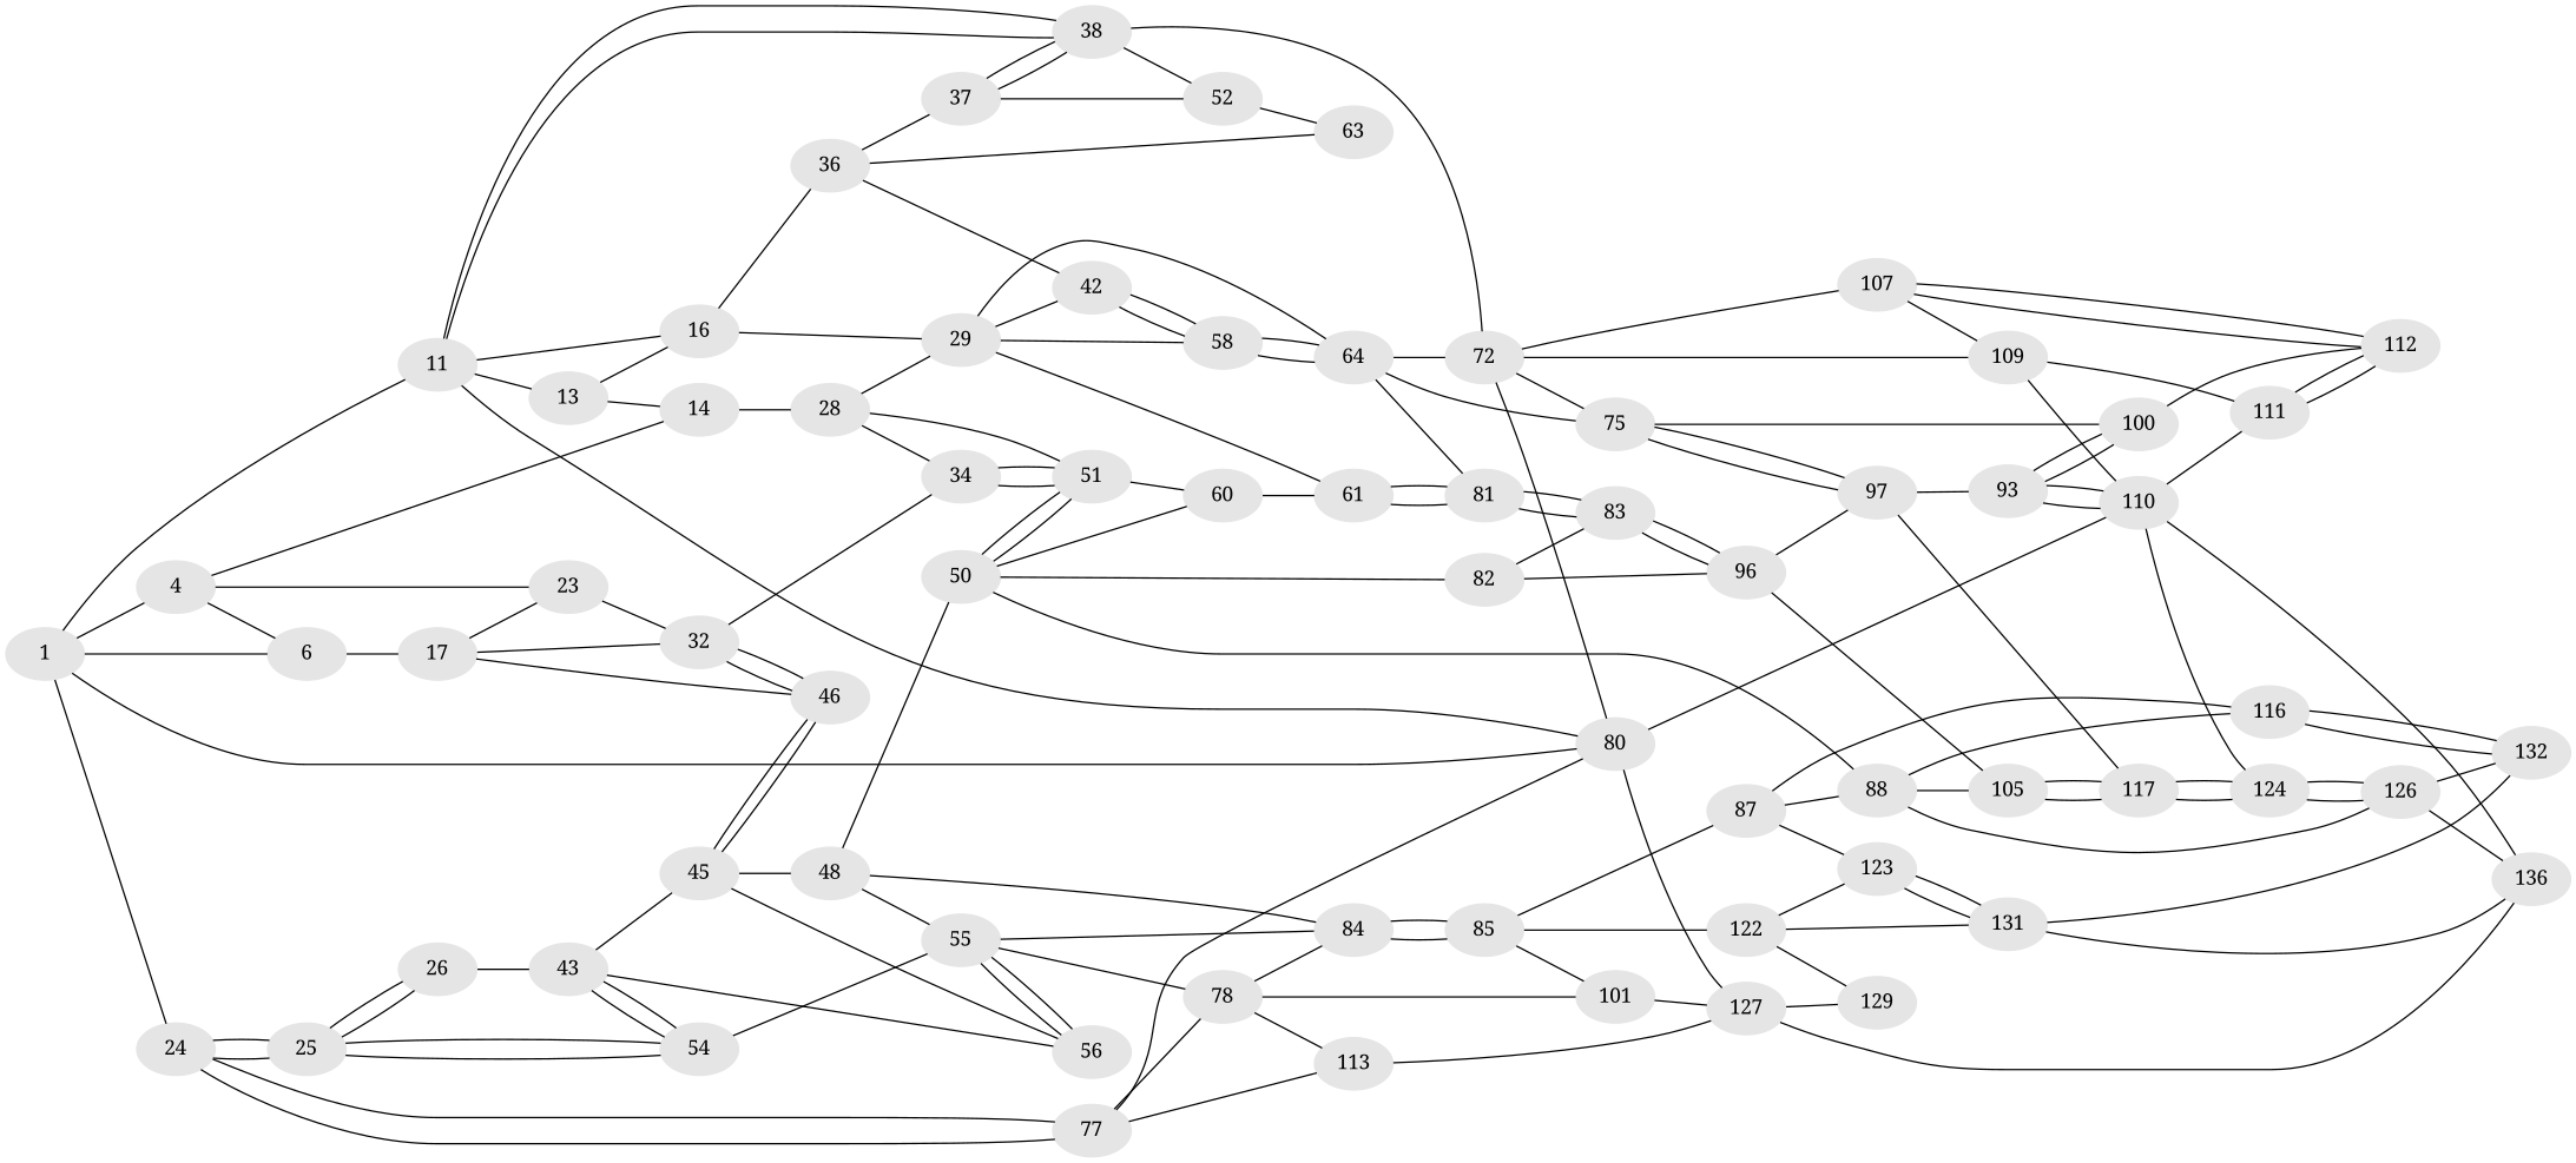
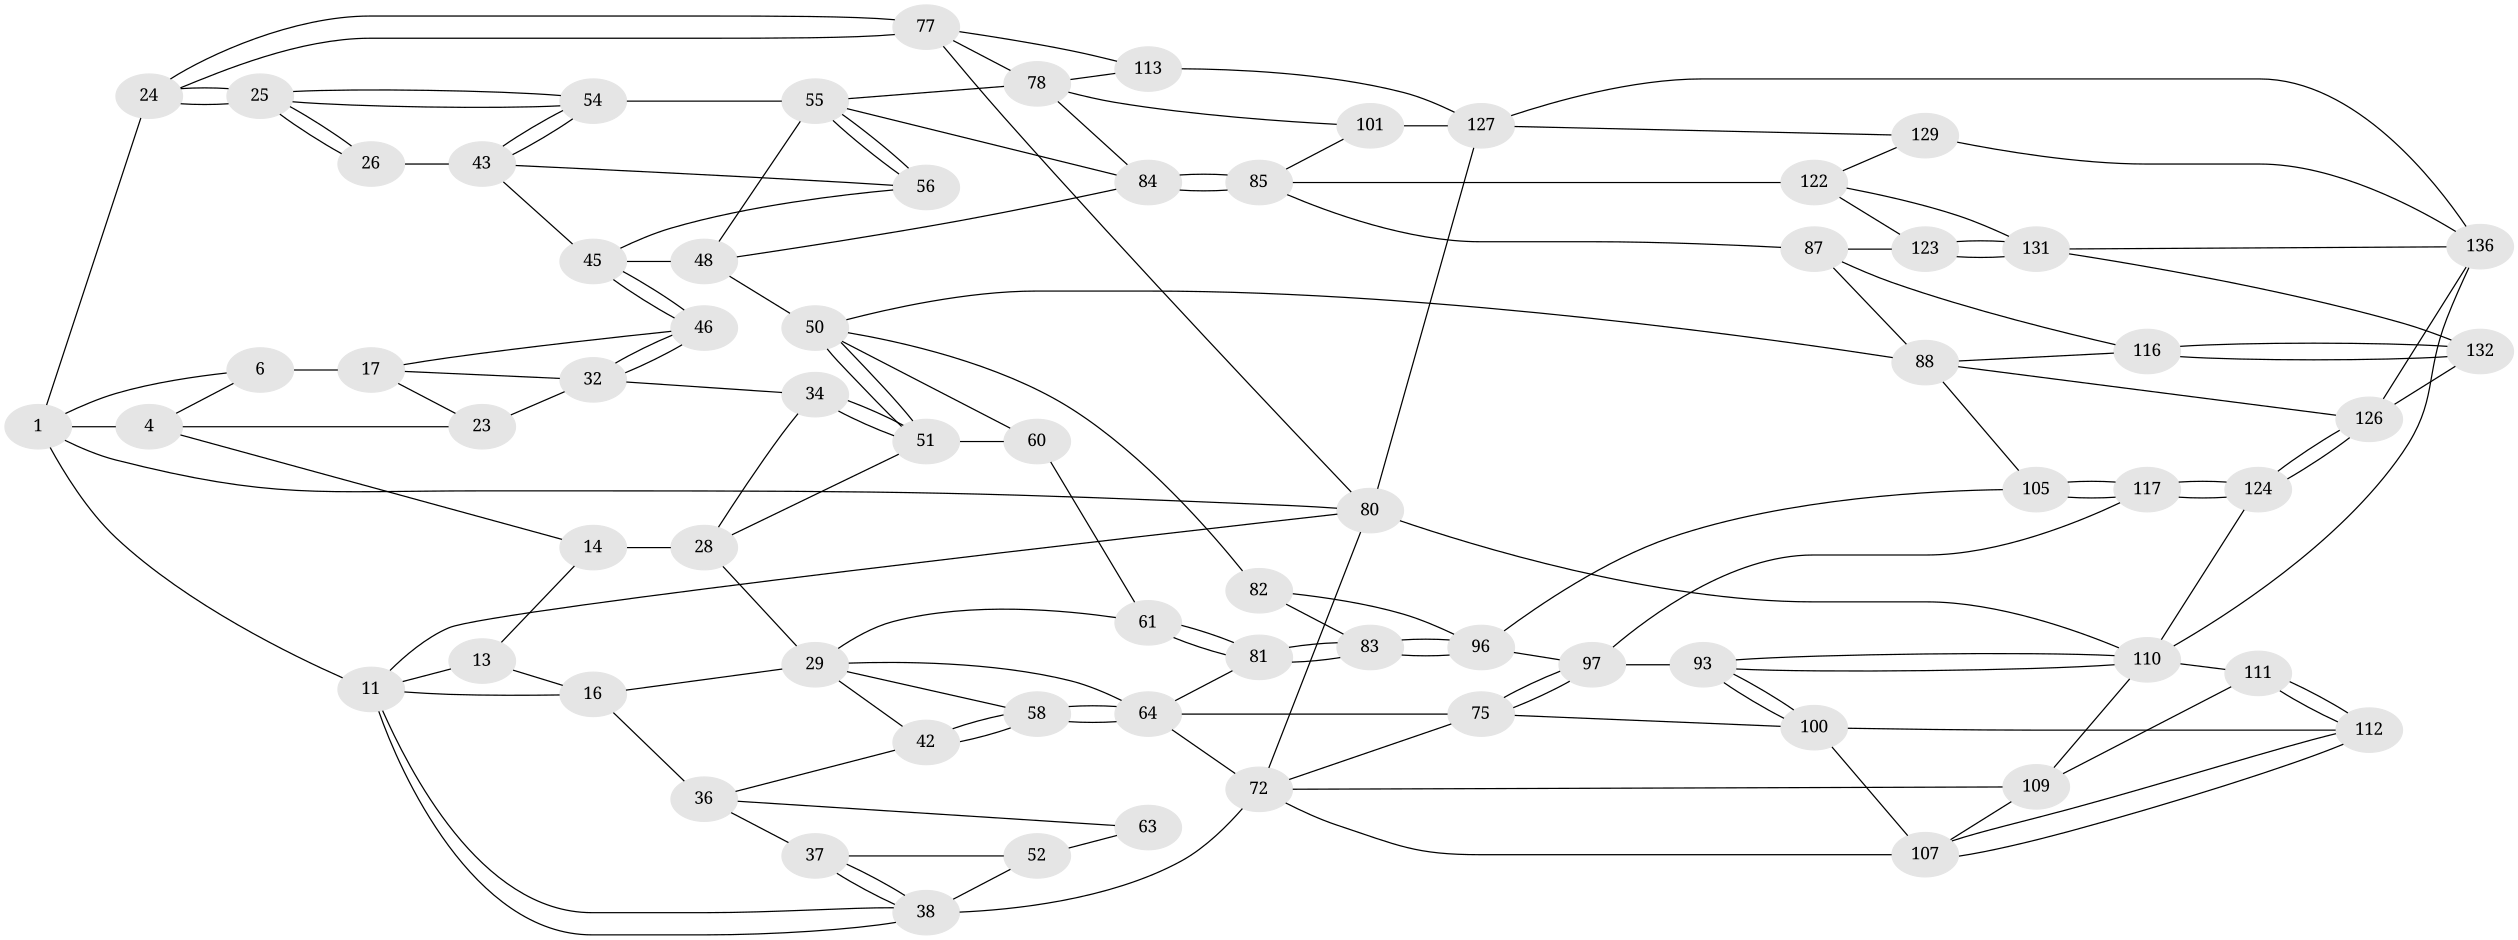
  graph {
    fontname="Noto Serif"
    rankdir=LR
    node [color=gray90 fontname="Noto Serif" style=filled]
    edge [fontname="Noto Serif"]
    1 [super="+8+2"]
    4 [super="+5+18"]
    6 [super="+7"]
    11 [super="+12"]
    24
    80 [super="+90"]
    14 [super="+19"]
    23 [super="+27"]
    17 [super="+20"]
    13 [super="+15"]
    16 [super="+31"]
    38 [super="+53"]
    28 [super="+35"]
    25
    77 [super="+91"]
    110 [super="+125"]
    127 [super="+128+138"]
    32 [super="+33"]
    46
    29 [super="+30+57"]
    36 [super="+39"]
    52
    72 [super="+95+73"]
    34
    51 [super="+59"]
    42
    58
    61
    64 [super="+67+65"]
    37 [super="+41"]
    63
    43 [super="+44"]
    26
    54
    78 [super="+92"]
    113
    55 [super="+70"]
    45 [super="+47"]
    56
    60
    81
    75 [super="+76"]
    107 [super="+108"]
    109 [super="+118"]
    48 [super="+49"]
    50 [super="+68"]
    84 [super="+89"]
    82
    88 [super="+103"]
    85 [super="+86"]
    83
    96 [super="+102"]
    116
    105
    126 [super="+133"]
    101 [super="+119"]
    97 [super="+98"]
    100 [super="+106"]
    112
    111
    n61 [label=93]
    117
    124
    136 [super="+139"]
    129
    87 [super="+115"]
    122 [super="+130"]
    123
    131 [super="+134"]
    132
    1 -- 4
    1 -- 6
    1 -- 11
    1 -- 24
    1 -- 80
    4 -- 6
    4 -- 14
    4 -- 23 [weight=2]
    6 -- 17 [weight=2]
    11 -- 80
    11 -- 13
    11 -- 16
    11 -- 38
    11 -- 38
    24 -- 25
    24 -- 25
    24 -- 77
    24 -- 77
    80 -- 110
    80 -- 127
    14 -- 28
    23 -- 32
    17 -- 23
    17 -- 32
    17 -- 46
    13 -- 14
    13 -- 16
    16 -- 29
    16 -- 36
    38 -- 52
    38 -- 72
    28 -- 29
    28 -- 34
    28 -- 51
    25 -- 26
    25 -- 26
    25 -- 54
    25 -- 54
    77 -- 80
    77 -- 78
    77 -- 113
    110 -- 111
    110 -- 124
    110 -- 136
    127 -- 136
    127 -- 129
    32 -- 46
    32 -- 46
    32 -- 34
    29 -- 42
    29 -- 58
    29 -- 61
    29 -- 64
    36 -- 42
    36 -- 37 [weight=2]
    36 -- 63
    52 -- 63
    72 -- 80
    72 -- 75
    72 -- 107
    72 -- 109
    34 -- 51
    34 -- 51
    51 -- 60
    42 -- 58
    42 -- 58
    58 -- 64
    58 -- 64
    61 -- 81
    61 -- 81
    64 -- 72
    64 -- 81
    64 -- 75 [weight=2]
    37 -- 38
    37 -- 38
    37 -- 52
    43 -- 54
    43 -- 54
    43 -- 45
    43 -- 56
    26 -- 43
    54 -- 55
    78 -- 113
    78 -- 84
    78 -- 101 [weight=2]
    113 -- 127
    55 -- 78
    55 -- 56
    55 -- 56
    55 -- 84
    45 -- 46
    45 -- 46
    45 -- 56
    45 -- 48
    60 -- 61
    81 -- 83
    81 -- 83
    75 -- 97
    75 -- 97
    75 -- 100
    107 -- 109
    107 -- 112
    107 -- 112
    109 -- 110
    109 -- 111
    48 -- 55
    48 -- 50
    48 -- 84
    50 -- 51
    50 -- 51
    50 -- 60
    50 -- 82
    50 -- 88
    84 -- 85
    84 -- 85
    82 -- 83
    82 -- 96
    88 -- 116
    88 -- 105
    88 -- 126
    85 -- 101 [weight=2]
    85 -- 87
    85 -- 122
    83 -- 96
    83 -- 96
    96 -- 105
    96 -- 97
    116 -- 132
    116 -- 132
    105 -- 117
    105 -- 117
    126 -- 136
    126 -- 132
    101 -- 127
    97 -- n61
    97 -- 117
+   100 -- 107
    100 -- 112
    111 -- 112
    111 -- 112
    n61 -- 110
    n61 -- 110
    n61 -- 100
    n61 -- 100
    117 -- 124
    117 -- 124
    124 -- 126
    124 -- 126
+   129 -- 136
    87 -- 88
    87 -- 116
    87 -- 123
    122 -- 129
    122 -- 123
    122 -- 131
    123 -- 131
    123 -- 131
    131 -- 136
    131 -- 132
  }
